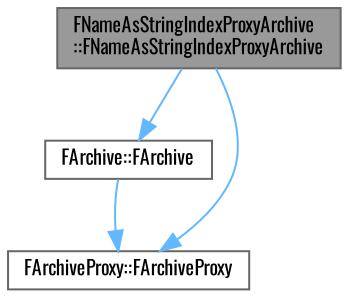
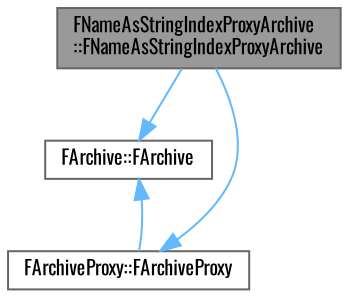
  digraph {
    rankdir=TB
    fontname=Oswald
    node [color=grey40 fillcolor=white fontname=Oswald fontsize=10 shape=box style=filled]
    edge [color=steelblue1 fontname=Oswald fontsize=10 labelfontname=Helvetica labelfontsize=10 style=solid]
    n1 [color=gray40 fillcolor=grey60 fontcolor=black height=0.2 label="FNameAsStringIndexProxyArchive\l::FNameAsStringIndexProxyArchive" width=0.4]
    n2 [height=0.2 label="FArchive::FArchive" width=0.4]
    n3 [height=0.2 label="FArchiveProxy::FArchiveProxy" width=0.4]
    n1 -> n2
    n1 -> n3
-   n2 -> n3
+   n3 -> n2
  }
